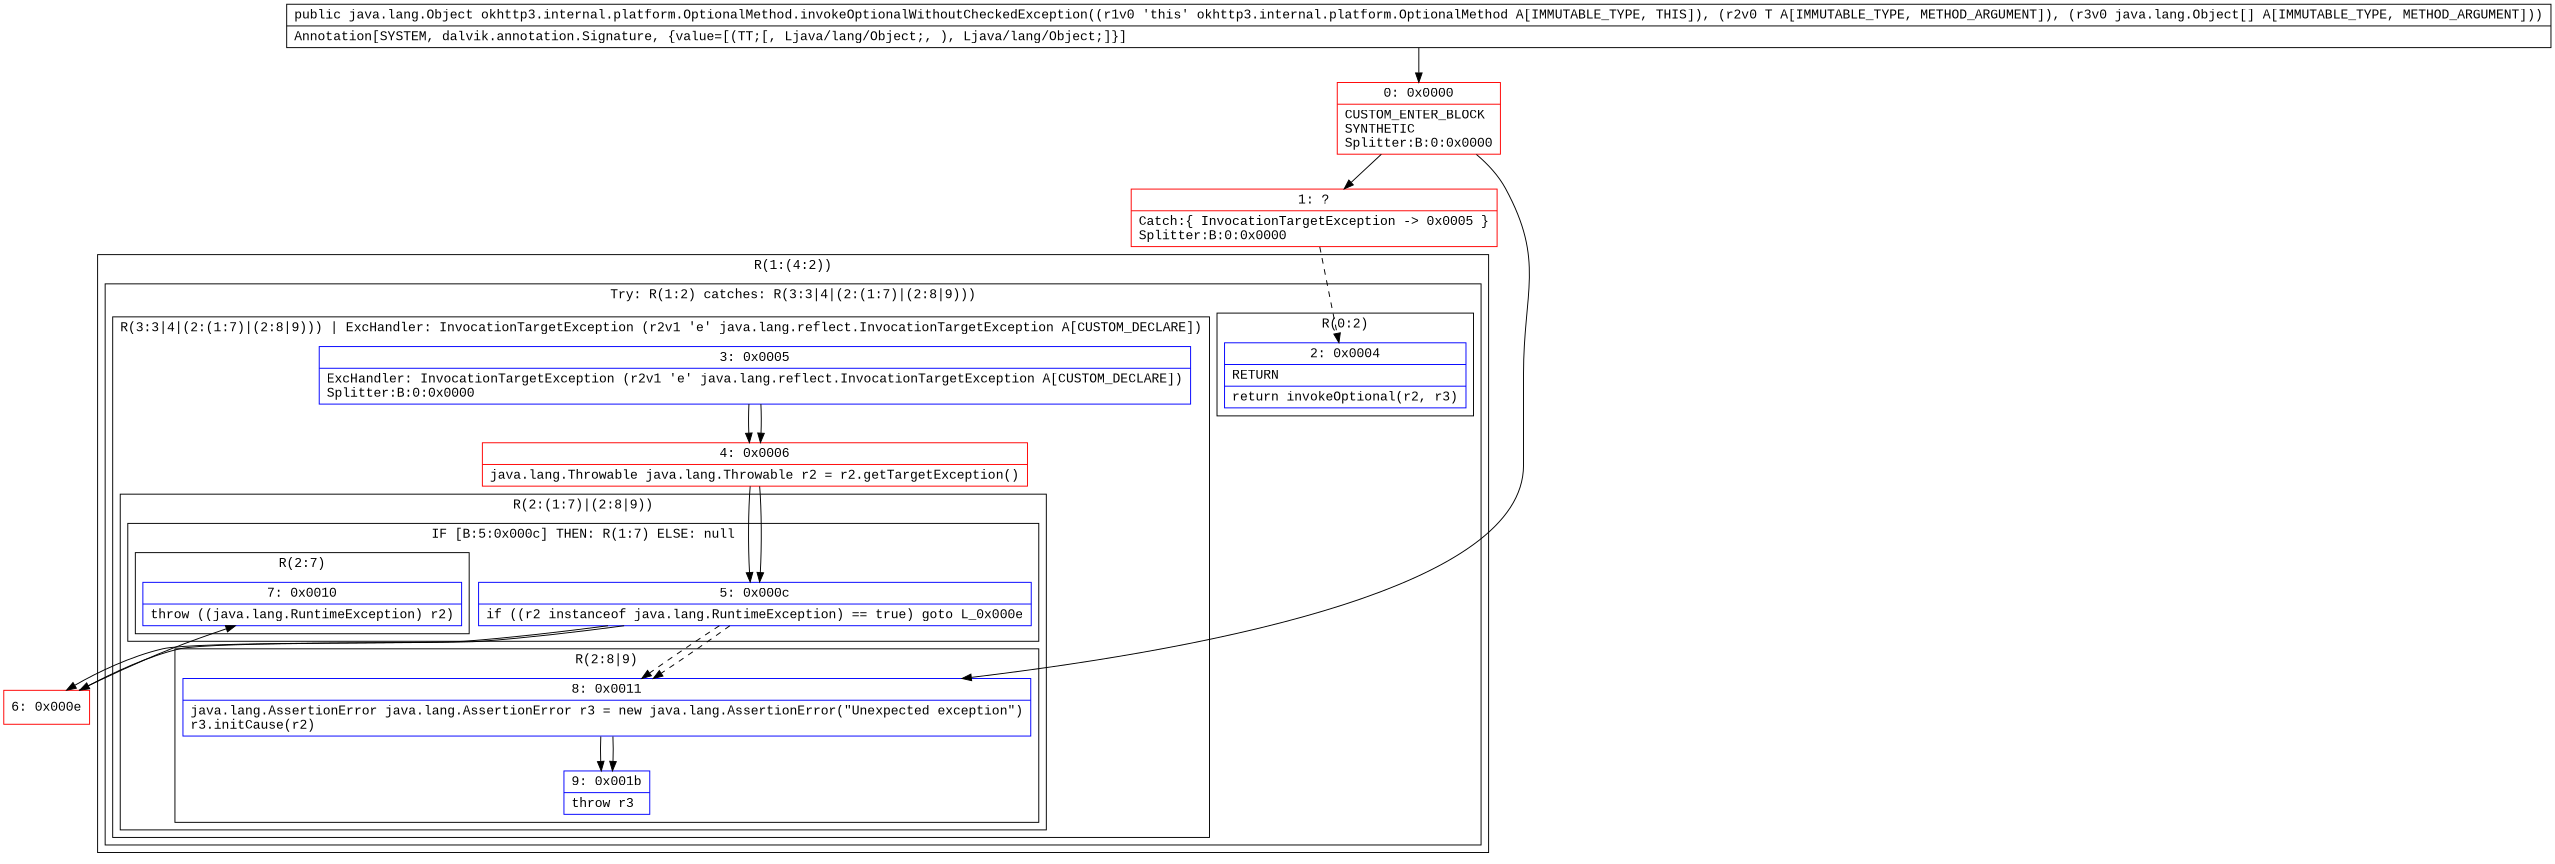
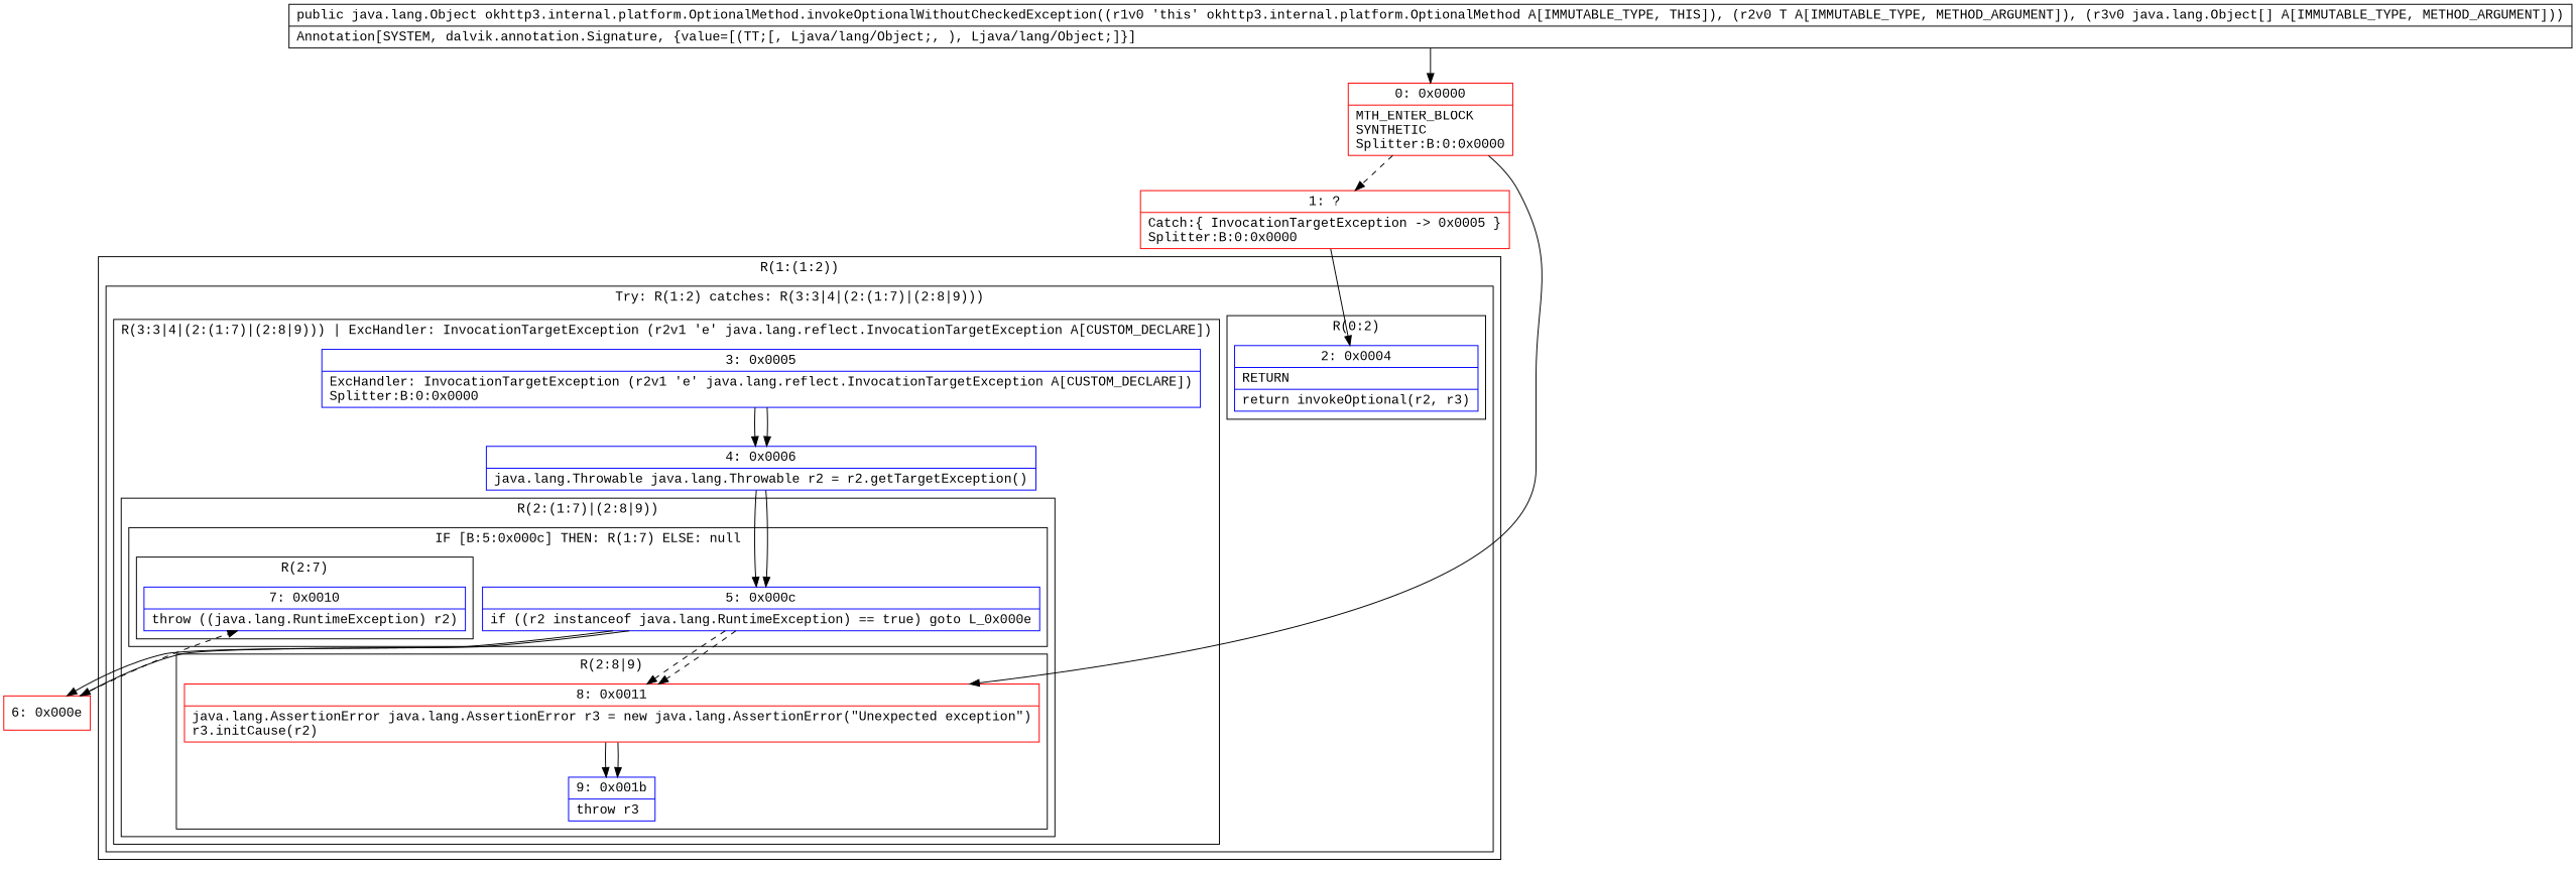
  digraph {
    fontname="Liberation Mono"
    node [color=blue fontname="Liberation Mono" shape=record]
    edge [fontname="Liberation Mono"]
    n1 [label="{2\:\ 0x0004|RETURN\l|return invokeOptional(r2, r3)\l}"]
    n2 [label="{7\:\ 0x0010|throw ((java.lang.RuntimeException) r2)\l}"]
    n3 [label="{5\:\ 0x000c|if ((r2 instanceof java.lang.RuntimeException) == true) goto L_0x000e\l}"]
-   n4 [label="{8\:\ 0x0011|java.lang.AssertionError java.lang.AssertionError r3 = new java.lang.AssertionError(\"Unexpected exception\")\lr3.initCause(r2)\l}"]
+   n4 [color=red label="{8\:\ 0x0011|java.lang.AssertionError java.lang.AssertionError r3 = new java.lang.AssertionError(\"Unexpected exception\")\lr3.initCause(r2)\l}"]
    n5 [label="{9\:\ 0x001b|throw r3\l}"]
    n6 [label="{3\:\ 0x0005|ExcHandler: InvocationTargetException (r2v1 'e' java.lang.reflect.InvocationTargetException A[CUSTOM_DECLARE])\lSplitter:B:0:0x0000\l}"]
-   n7 [color=red label="{4\:\ 0x0006|java.lang.Throwable java.lang.Throwable r2 = r2.getTargetException()\l}"]
+   n7 [label="{4\:\ 0x0006|java.lang.Throwable java.lang.Throwable r2 = r2.getTargetException()\l}"]
    n8 [color=red label="{6\:\ 0x000e}"]
-   n9 [color=red label="{0\:\ 0x0000|CUSTOM_ENTER_BLOCK\lSYNTHETIC\lSplitter:B:0:0x0000\l}"]
+   n9 [color=red label="{0\:\ 0x0000|MTH_ENTER_BLOCK\lSYNTHETIC\lSplitter:B:0:0x0000\l}"]
    n10 [color=red label="{1\:\ ?|Catch:\{ InvocationTargetException \-\> 0x0005 \}\lSplitter:B:0:0x0000\l}"]
    n11 [label="{public java.lang.Object okhttp3.internal.platform.OptionalMethod.invokeOptionalWithoutCheckedException((r1v0 'this' okhttp3.internal.platform.OptionalMethod A[IMMUTABLE_TYPE, THIS]), (r2v0 T A[IMMUTABLE_TYPE, METHOD_ARGUMENT]), (r3v0 java.lang.Object[] A[IMMUTABLE_TYPE, METHOD_ARGUMENT]))  | Annotation[SYSTEM, dalvik.annotation.Signature, \{value=[(TT;[, Ljava\/lang\/Object;, ), Ljava\/lang\/Object;]\}]\l}" color=""]
    subgraph cluster_1 {
-     label="R(1:(4:2))"
+     label="R(1:(1:2))"
      subgraph cluster_2 {
        label="Try: R(1:2) catches: R(3:3|4|(2:(1:7)|(2:8|9)))"
        subgraph cluster_3 {
          label="R(0:2)"
          n1
        }
        subgraph cluster_4 {
          label="R(3:3|4|(2:(1:7)|(2:8|9))) | ExcHandler: InvocationTargetException (r2v1 'e' java.lang.reflect.InvocationTargetException A[CUSTOM_DECLARE])\l"
          n6
          n7
          subgraph cluster_5 {
            label="R(2:(1:7)|(2:8|9))"
            subgraph cluster_6 {
              label="IF [B:5:0x000c] THEN: R(1:7) ELSE: null"
              n3
              subgraph cluster_7 {
                label="R(2:7)"
                n2
              }
            }
            subgraph cluster_8 {
              label="R(2:8|9)"
              n4
              n5
            }
          }
        }
      }
    }
    subgraph cluster_9 {
      label="R(3:3|4|(2:(1:7)|(2:8|9))) | ExcHandler: InvocationTargetException (r2v1 'e' java.lang.reflect.InvocationTargetException A[CUSTOM_DECLARE])\l"
      subgraph cluster_10 {
        label="R(2:(1:7)|(2:8|9))"
        subgraph cluster_11 {
          label="IF [B:5:0x000c] THEN: R(1:7) ELSE: null"
          subgraph cluster_12 {
            label="R(1:7)"
          }
        }
        subgraph cluster_13 {
          label="R(2:8|9)"
        }
      }
    }
    n3 -> n4 [style=dashed]
    n3 -> n4 [style=dashed]
    n3 -> n8
    n3 -> n8
    n4 -> n5
    n4 -> n5
    n6 -> n7
    n6 -> n7
    n7 -> n3
    n7 -> n3
-   n8 -> n2
+   n8 -> n2 [style=dashed]
    n9 -> n4
-   n9 -> n10
-   n10 -> n1 [style=dashed]
+   n9 -> n10 [style=dashed]
+   n10 -> n1
    n11 -> n9
  }
